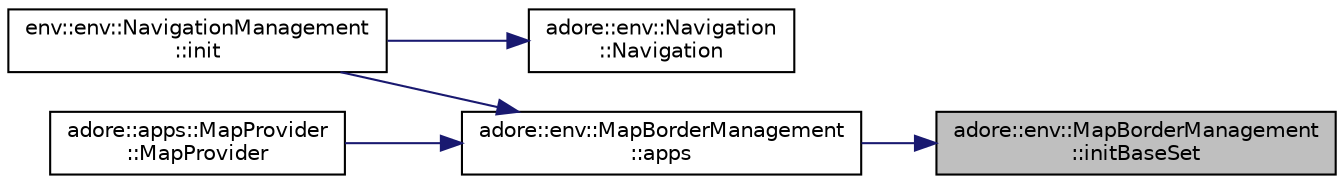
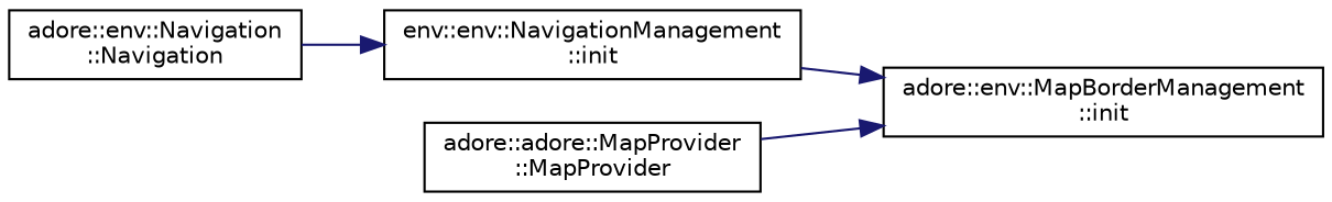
  digraph {
    rankdir=RL
    node [color=black fillcolor=white fontname=Helvetica fontsize=10 shape=record style=filled]
    edge [color=midnightblue dir=back fontname=Helvetica fontsize=10 labelfontname=Helvetica labelfontsize=10 style=solid]
-   n1 [fillcolor=grey75 fontcolor=black height=0.2 label="adore::env::MapBorderManagement\l::initBaseSet" width=0.4]
-   n2 [height=0.2 label="adore::env::MapBorderManagement\l::apps" width=0.4]
+   n2 [height=0.2 label="adore::env::MapBorderManagement\l::init" width=0.4]
    n3 [height=0.2 label="env::env::NavigationManagement\l::init" width=0.4]
-   n4 [height=0.2 label="adore::apps::MapProvider\l::MapProvider" width=0.4]
+   n4 [height=0.2 label="adore::adore::MapProvider\l::MapProvider" width=0.4]
    n5 [height=0.2 label="adore::env::Navigation\l::Navigation" width=0.4]
-   n1 -> n2
    n2 -> n3
    n2 -> n4
-   n5 -> n3
+   n3 -> n5
  }
